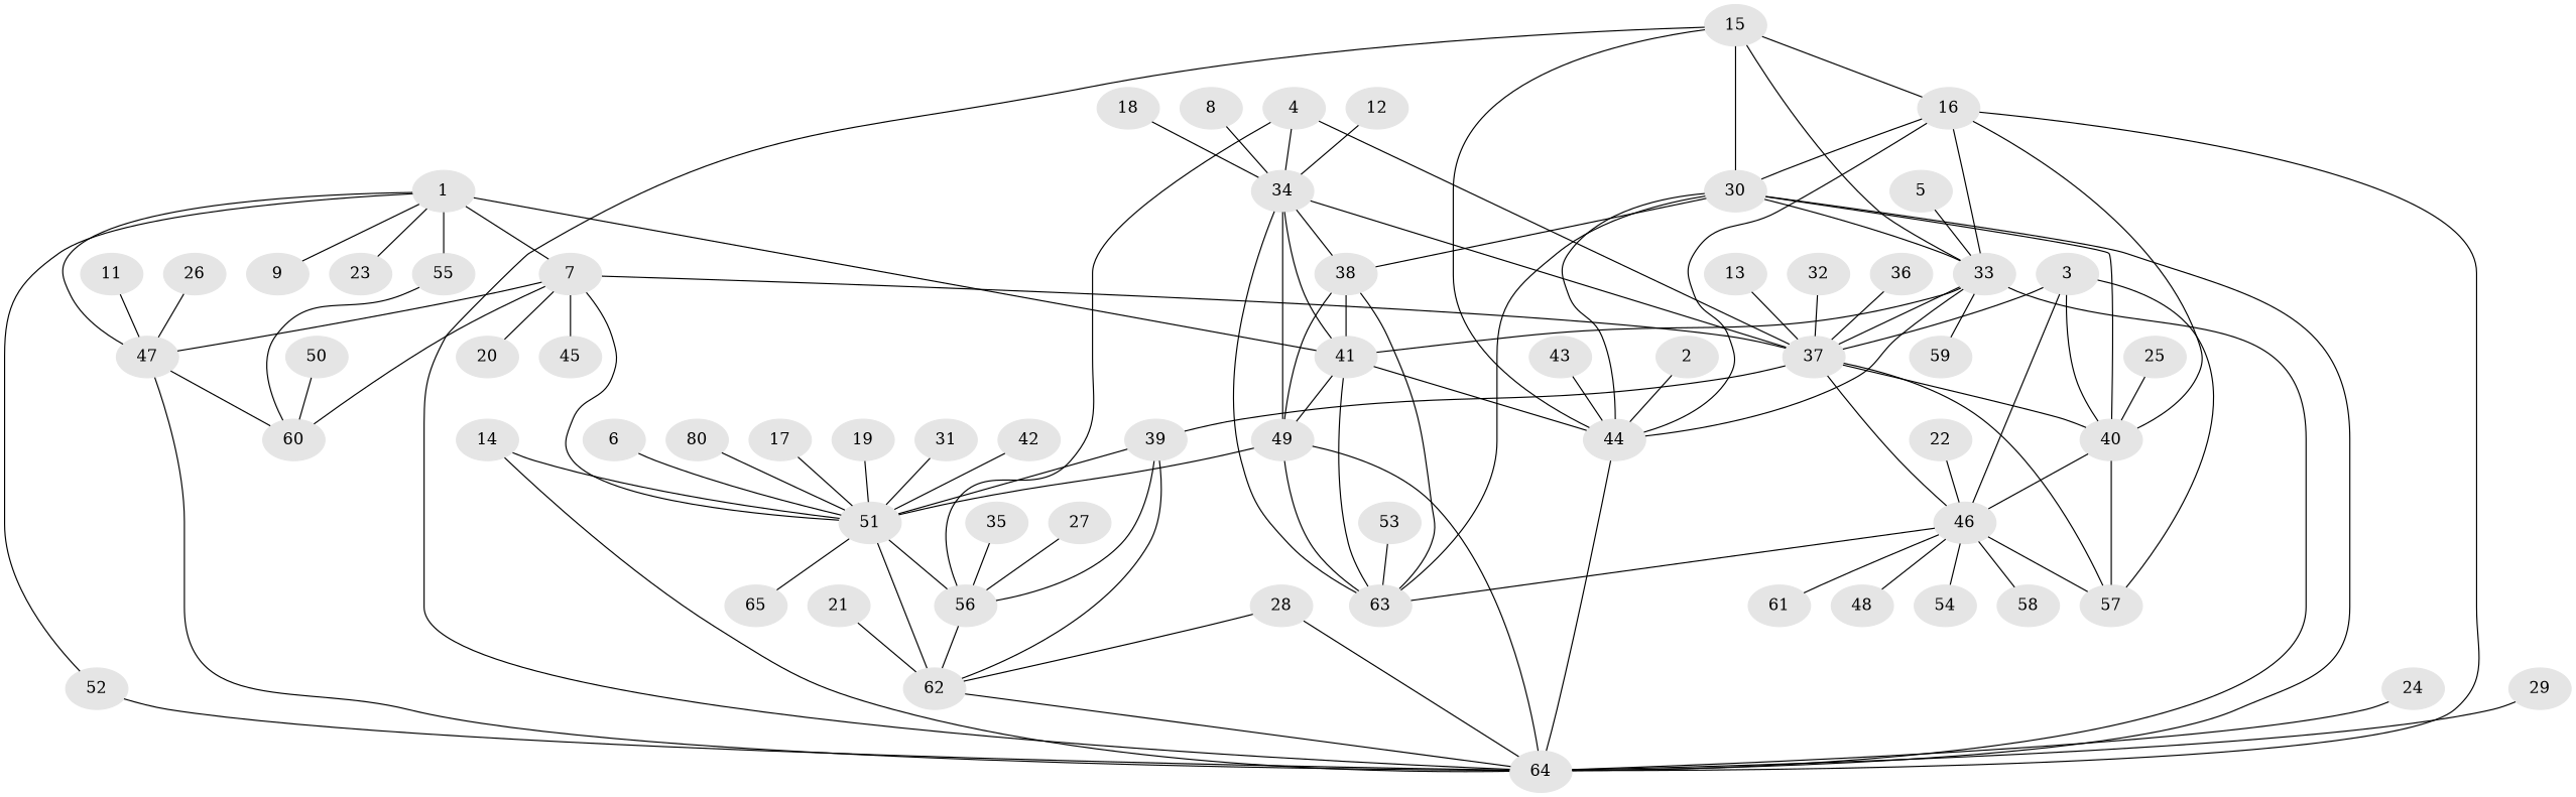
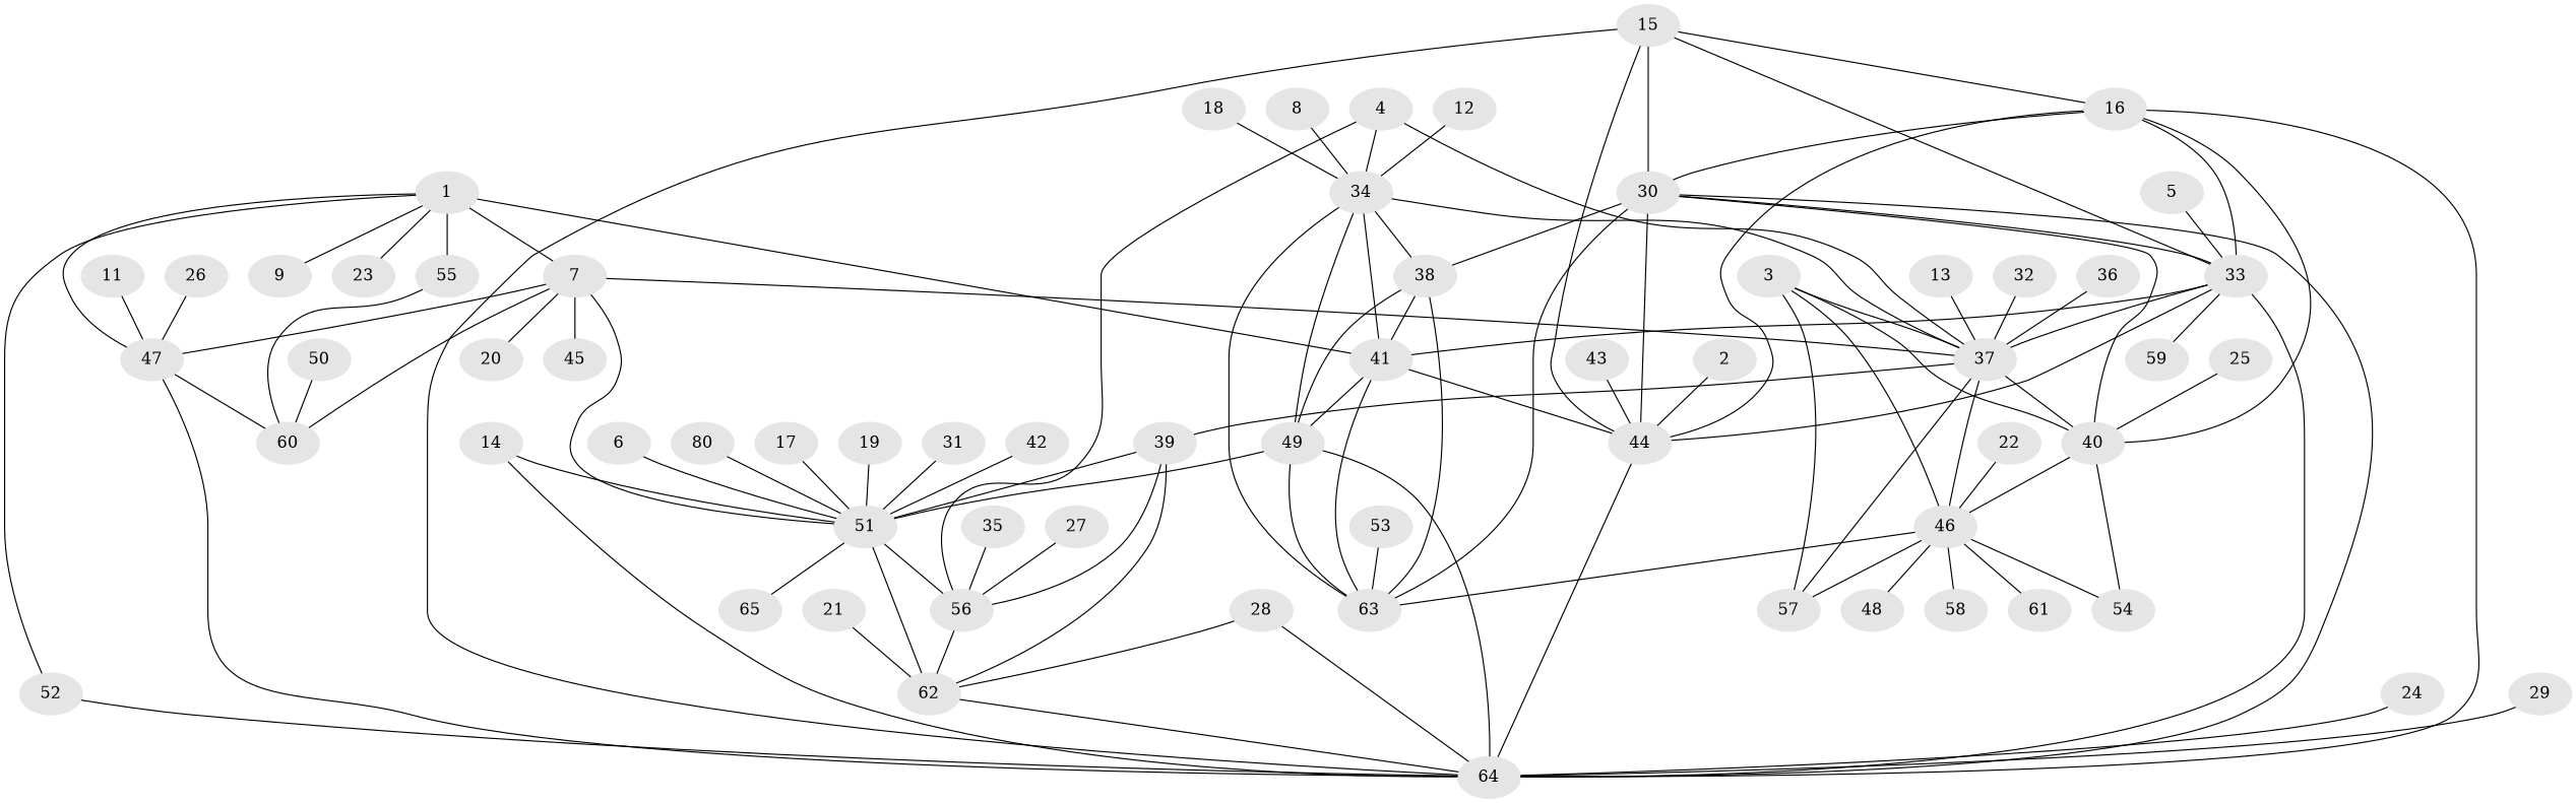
  graph {
    node [color=gray90 style=filled]
    edge [weight=1.0]
    1
    7
    9
    23
    41
    47
    52
    55
    60
    37
    51
    20
    45
    44
    63
    49
    64
    2
    3
    40
    46
    57
    39
    48
    54
    58
    61
    4
    34
    56
    38
    62
    5
    33
    59
    6
    65
    8
    n39 [label=80]
    11
    12
    13
    14
    15
    16
    30
    17
    18
    19
    21
    22
    24
    25
    26
    27
    28
    29
    31
    32
    35
    36
    42
    43
    50
    53
    1 -- 7 [weight=3.0]
    1 -- 9
    1 -- 23
    1 -- 41
    1 -- 47 [weight=3.0]
    1 -- 52
    1 -- 55 [weight=3.0]
    7 -- 47
    7 -- 60
    7 -- 37
    7 -- 51
    7 -- 20
    7 -- 45
    41 -- 44
    41 -- 63
    41 -- 49
    47 -- 60
    47 -- 64
    52 -- 64
    55 -- 60
    37 -- 40
    37 -- 46 [weight=2.0]
    37 -- 57
    37 -- 39
    51 -- 56 [weight=3.0]
    51 -- 62 [weight=3.0]
    51 -- 65
    44 -- 64
    49 -- 51
    49 -- 63
    49 -- 64
    2 -- 44
    3 -- 37
    3 -- 40
    3 -- 46 [weight=2.0]
    3 -- 57
    40 -- 46 [weight=2.0]
-   40 -- 57
+   40 -- 54
    46 -- 63
    46 -- 57 [weight=2.0]
    46 -- 48
    46 -- 54
    46 -- 58
    46 -- 61
    39 -- 51 [weight=3.0]
    39 -- 56
    39 -- 62
    4 -- 37
    4 -- 34
    4 -- 56
    34 -- 41 [weight=2.0]
    34 -- 37
    34 -- 63 [weight=2.0]
    34 -- 49 [weight=2.0]
    34 -- 38 [weight=2.0]
    56 -- 62
    38 -- 41
    38 -- 63
    38 -- 49
    62 -- 64
    5 -- 33
    33 -- 41
    33 -- 37
    33 -- 44
    33 -- 64
    33 -- 59
    6 -- 51
    8 -- 34
    n39 -- 51
    11 -- 47
    12 -- 34
    13 -- 37
    14 -- 51
    14 -- 64
    15 -- 44
    15 -- 64
    15 -- 33
    15 -- 16
    15 -- 30
    16 -- 44
    16 -- 64
    16 -- 40
    16 -- 33
    16 -- 30
    30 -- 44
    30 -- 63
    30 -- 64
    30 -- 40
    30 -- 38
    30 -- 33
    17 -- 51
    18 -- 34
    19 -- 51
    21 -- 62
    22 -- 46
    24 -- 64
    25 -- 40
    26 -- 47
    27 -- 56
    28 -- 64
    28 -- 62
    29 -- 64
    31 -- 51
    32 -- 37
    35 -- 56
    36 -- 37
    42 -- 51
    43 -- 44
    50 -- 60
    53 -- 63
  }
